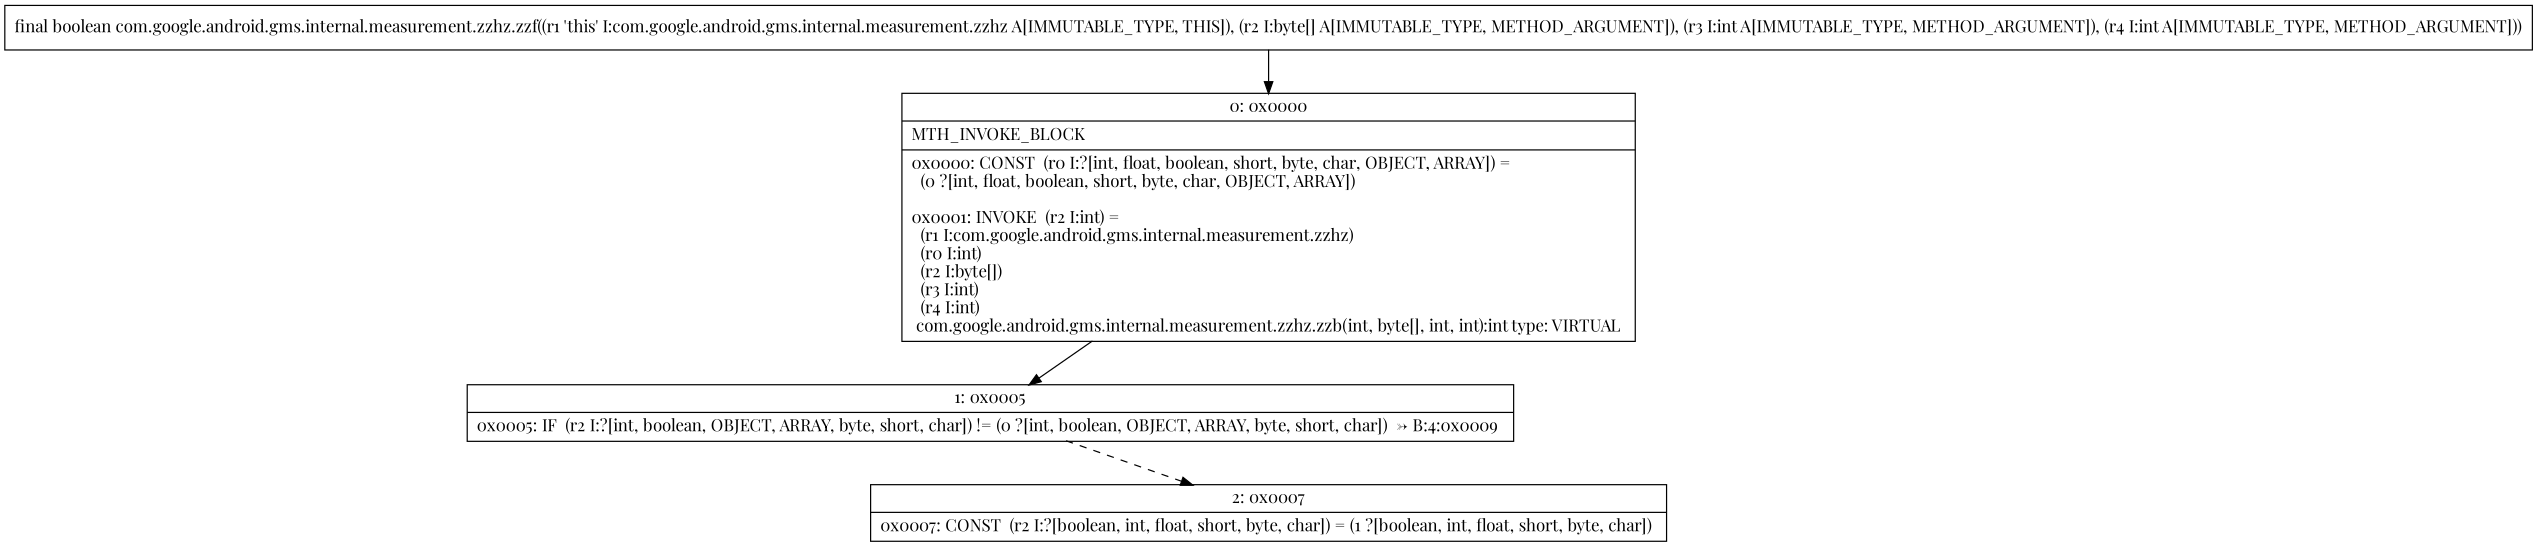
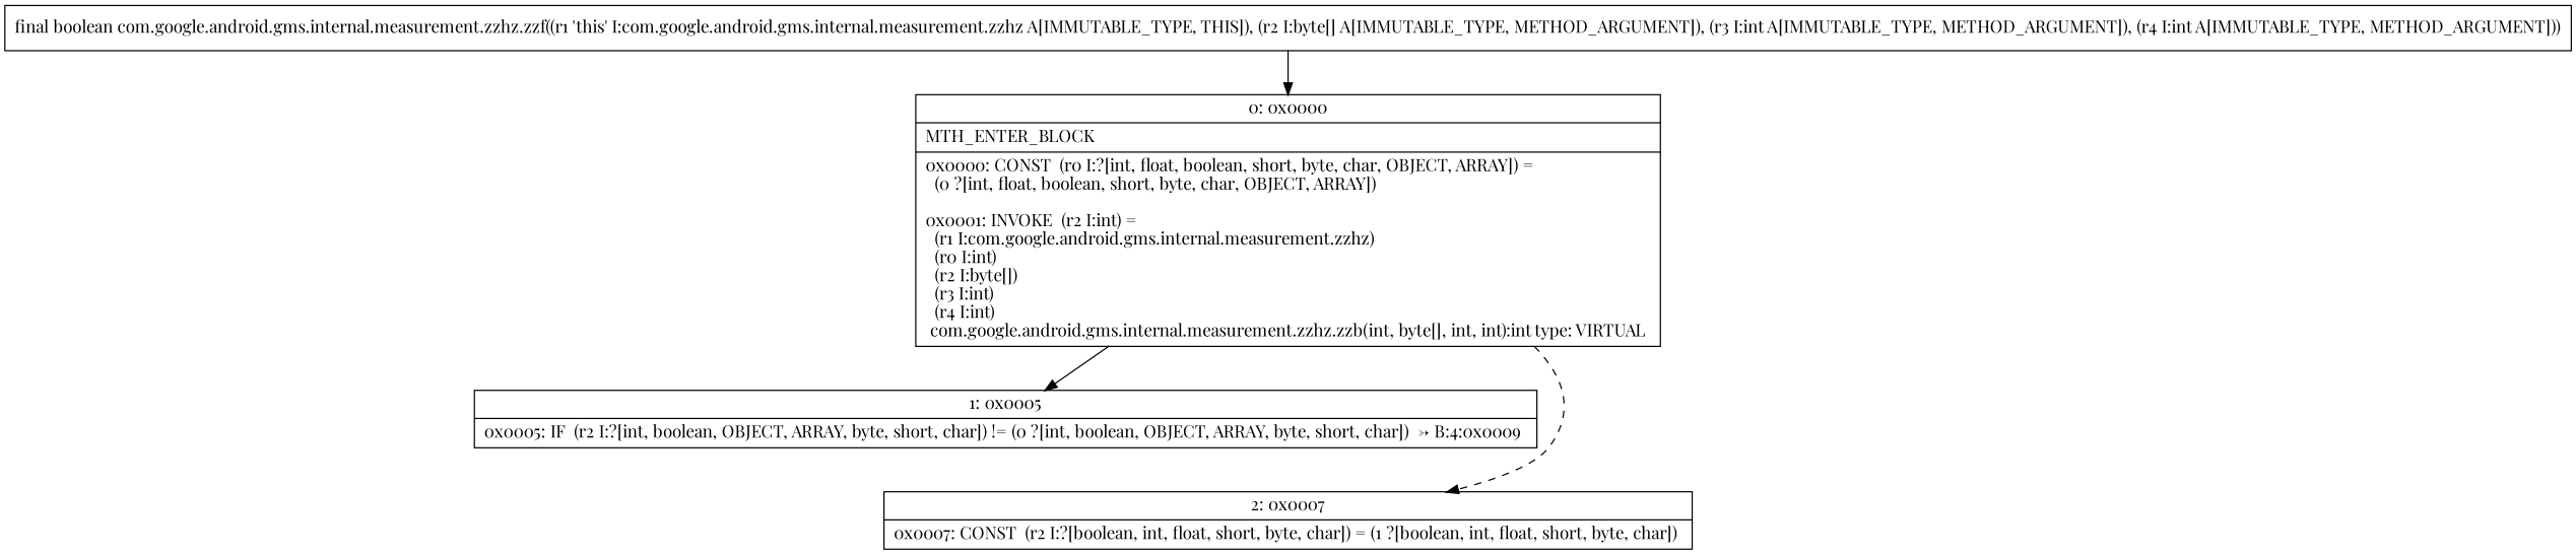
  digraph {
    fontname="Playfair Display"
    node [fontname="Playfair Display" shape=record]
    edge [fontname="Playfair Display"]
-   n1 [label="{0\:\ 0x0000|MTH_INVOKE_BLOCK\l|0x0000: CONST  (r0 I:?[int, float, boolean, short, byte, char, OBJECT, ARRAY]) = \l  (0 ?[int, float, boolean, short, byte, char, OBJECT, ARRAY])\l \l0x0001: INVOKE  (r2 I:int) = \l  (r1 I:com.google.android.gms.internal.measurement.zzhz)\l  (r0 I:int)\l  (r2 I:byte[])\l  (r3 I:int)\l  (r4 I:int)\l com.google.android.gms.internal.measurement.zzhz.zzb(int, byte[], int, int):int type: VIRTUAL \l}"]
+   n1 [label="{0\:\ 0x0000|MTH_ENTER_BLOCK\l|0x0000: CONST  (r0 I:?[int, float, boolean, short, byte, char, OBJECT, ARRAY]) = \l  (0 ?[int, float, boolean, short, byte, char, OBJECT, ARRAY])\l \l0x0001: INVOKE  (r2 I:int) = \l  (r1 I:com.google.android.gms.internal.measurement.zzhz)\l  (r0 I:int)\l  (r2 I:byte[])\l  (r3 I:int)\l  (r4 I:int)\l com.google.android.gms.internal.measurement.zzhz.zzb(int, byte[], int, int):int type: VIRTUAL \l}"]
    n2 [label="{1\:\ 0x0005|0x0005: IF  (r2 I:?[int, boolean, OBJECT, ARRAY, byte, short, char]) != (0 ?[int, boolean, OBJECT, ARRAY, byte, short, char])  \-\> B:4:0x0009 \l}"]
    n3 [label="{2\:\ 0x0007|0x0007: CONST  (r2 I:?[boolean, int, float, short, byte, char]) = (1 ?[boolean, int, float, short, byte, char]) \l}"]
    n4 [label="{final boolean com.google.android.gms.internal.measurement.zzhz.zzf((r1 'this' I:com.google.android.gms.internal.measurement.zzhz A[IMMUTABLE_TYPE, THIS]), (r2 I:byte[] A[IMMUTABLE_TYPE, METHOD_ARGUMENT]), (r3 I:int A[IMMUTABLE_TYPE, METHOD_ARGUMENT]), (r4 I:int A[IMMUTABLE_TYPE, METHOD_ARGUMENT])) }"]
    n1 -> n2
-   n2 -> n3 [style=dashed]
+   n1 -> n3 [style=dashed]
    n4 -> n1
  }
